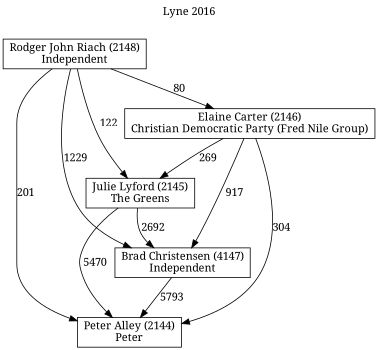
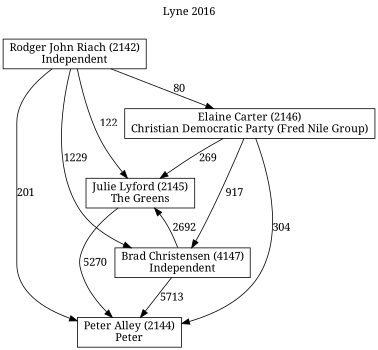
  digraph {
    fontname="Noto Serif"
    label="Lyne 2016"
    labelloc=t
    mclimit=10
    node [fontname="Noto Serif" shape=box]
    edge [fontname="Noto Serif"]
-   n1 [label="Rodger John Riach (2148)\nIndependent"]
+   n1 [label="Rodger John Riach (2142)\nIndependent"]
    n2 [label="Julie Lyford (2145)\nThe Greens"]
    n3 [label="Peter Alley (2144)\nPeter"]
    n4 [label="Elaine Carter (2146)\nChristian Democratic Party (Fred Nile Group)"]
    n5 [label="Brad Christensen (4147)\nIndependent"]
    n1 -> n2 [label=122]
    n1 -> n3 [label=201]
    n1 -> n4 [label=80]
    n1 -> n5 [label=1229]
-   n2 -> n3 [label=5470]
-   n2 -> n5 [label=2692]
+   n2 -> n3 [label=5270]
+   n5 -> n2 [label=2692]
    n4 -> n2 [label=269]
    n4 -> n3 [label=304]
    n4 -> n5 [label=917]
-   n5 -> n3 [label=5793]
+   n5 -> n3 [label=5713]
  }
